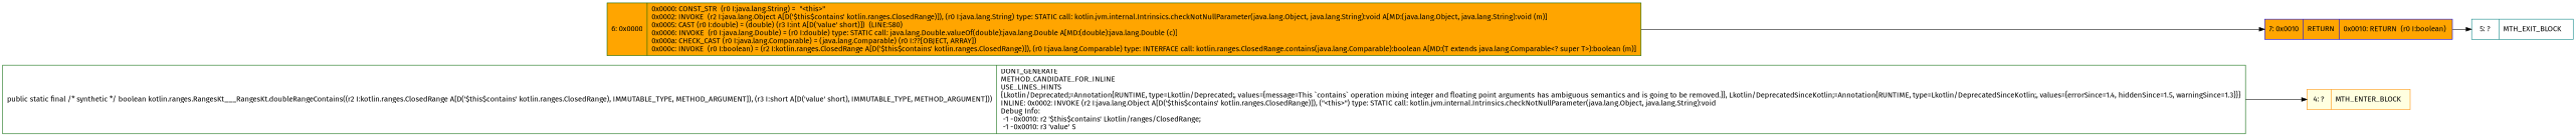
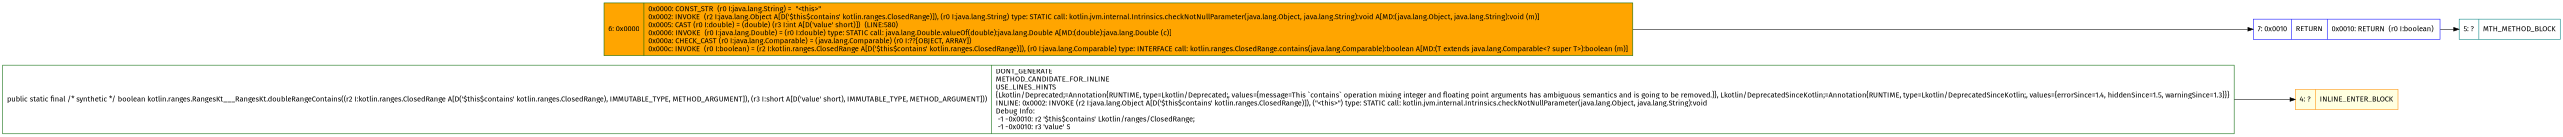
  digraph {
    fontname="Fira Sans"
    rankdir=LR
    node [color=darkgreen fillcolor=orange fontname="Fira Sans" shape=record style=filled]
    edge [fontname="Fira Sans"]
-   n1 [color=darkorange fillcolor=lightyellow label="{4\:\ ?|MTH_ENTER_BLOCK\l}"]
+   n1 [color=darkorange fillcolor=lightyellow label="{4\:\ ?|INLINE_ENTER_BLOCK\l}"]
    n2 [label="{6\:\ 0x0000|0x0000: CONST_STR  (r0 I:java.lang.String) =  \"\<this\>\" \l0x0002: INVOKE  (r2 I:java.lang.Object A[D('$this$contains' kotlin.ranges.ClosedRange)]), (r0 I:java.lang.String) type: STATIC call: kotlin.jvm.internal.Intrinsics.checkNotNullParameter(java.lang.Object, java.lang.String):void A[MD:(java.lang.Object, java.lang.String):void (m)]\l0x0005: CAST (r0 I:double) = (double) (r3 I:int A[D('value' short)])  (LINE:580)\l0x0006: INVOKE  (r0 I:java.lang.Double) = (r0 I:double) type: STATIC call: java.lang.Double.valueOf(double):java.lang.Double A[MD:(double):java.lang.Double (c)]\l0x000a: CHECK_CAST (r0 I:java.lang.Comparable) = (java.lang.Comparable) (r0 I:??[OBJECT, ARRAY]) \l0x000c: INVOKE  (r0 I:boolean) = (r2 I:kotlin.ranges.ClosedRange A[D('$this$contains' kotlin.ranges.ClosedRange)]), (r0 I:java.lang.Comparable) type: INTERFACE call: kotlin.ranges.ClosedRange.contains(java.lang.Comparable):boolean A[MD:(T extends java.lang.Comparable\<? super T\>):boolean (m)]\l}"]
-   n3 [color=blue label="{7\:\ 0x0010|RETURN\l|0x0010: RETURN  (r0 I:boolean) \l}"]
-   n4 [color=teal fillcolor=white label="{5\:\ ?|MTH_EXIT_BLOCK\l}"]
+   n3 [color=blue fillcolor=white label="{7\:\ 0x0010|RETURN\l|0x0010: RETURN  (r0 I:boolean) \l}"]
+   n4 [color=teal fillcolor=white label="{5\:\ ?|MTH_METHOD_BLOCK\l}"]
    n5 [fillcolor=white label="{public static final \/* synthetic *\/ boolean kotlin.ranges.RangesKt___RangesKt.doubleRangeContains((r2 I:kotlin.ranges.ClosedRange A[D('$this$contains' kotlin.ranges.ClosedRange), IMMUTABLE_TYPE, METHOD_ARGUMENT]), (r3 I:short A[D('value' short), IMMUTABLE_TYPE, METHOD_ARGUMENT]))  | DONT_GENERATE\lMETHOD_CANDIDATE_FOR_INLINE\lUSE_LINES_HINTS\l\{Lkotlin\/Deprecated;=Annotation\{RUNTIME, type=Lkotlin\/Deprecated;, values=\{message=This `contains` operation mixing integer and floating point arguments has ambiguous semantics and is going to be removed.\}\}, Lkotlin\/DeprecatedSinceKotlin;=Annotation\{RUNTIME, type=Lkotlin\/DeprecatedSinceKotlin;, values=\{errorSince=1.4, hiddenSince=1.5, warningSince=1.3\}\}\}\lINLINE: 0x0002: INVOKE  (r2 I:java.lang.Object A[D('$this$contains' kotlin.ranges.ClosedRange)]), (\"\<this\>\") type: STATIC call: kotlin.jvm.internal.Intrinsics.checkNotNullParameter(java.lang.Object, java.lang.String):void\lDebug Info:\l  \-1 \-0x0010: r2 '$this$contains' Lkotlin\/ranges\/ClosedRange;\l  \-1 \-0x0010: r3 'value' S\l}"]
    n2 -> n3
    n3 -> n4
    n5 -> n1
  }
